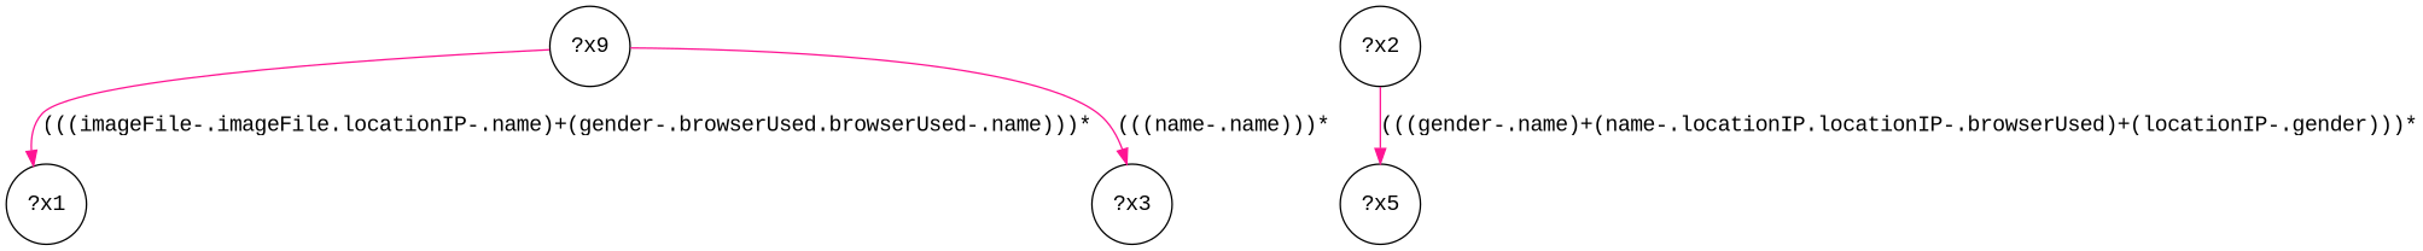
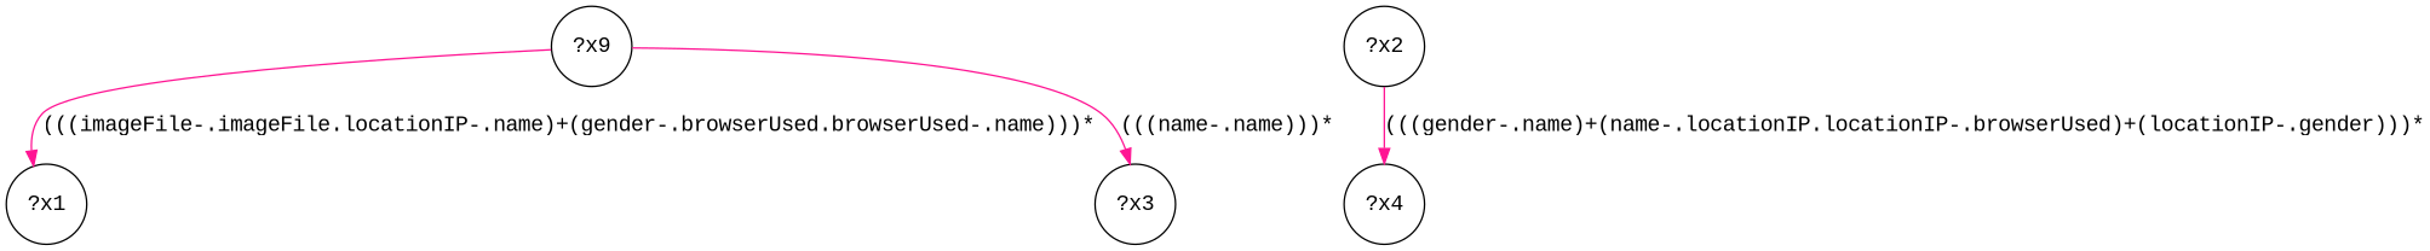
  digraph {
    fontname="Liberation Mono"
    node [fontname="Liberation Mono" shape=circle]
    edge [color=deeppink fontname="Liberation Mono"]
    n1 [label="?x9"]
    n2 [label="?x1"]
    n3 [label="?x3"]
    n4 [label="?x2"]
-   n5 [label="?x5"]
+   n5 [label="?x4"]
    n1 -> n2 [label="(((imageFile-.imageFile.locationIP-.name)+(gender-.browserUsed.browserUsed-.name)))*"]
    n1 -> n3 [label="(((name-.name)))*"]
    n4 -> n5 [label="(((gender-.name)+(name-.locationIP.locationIP-.browserUsed)+(locationIP-.gender)))*"]
  }
